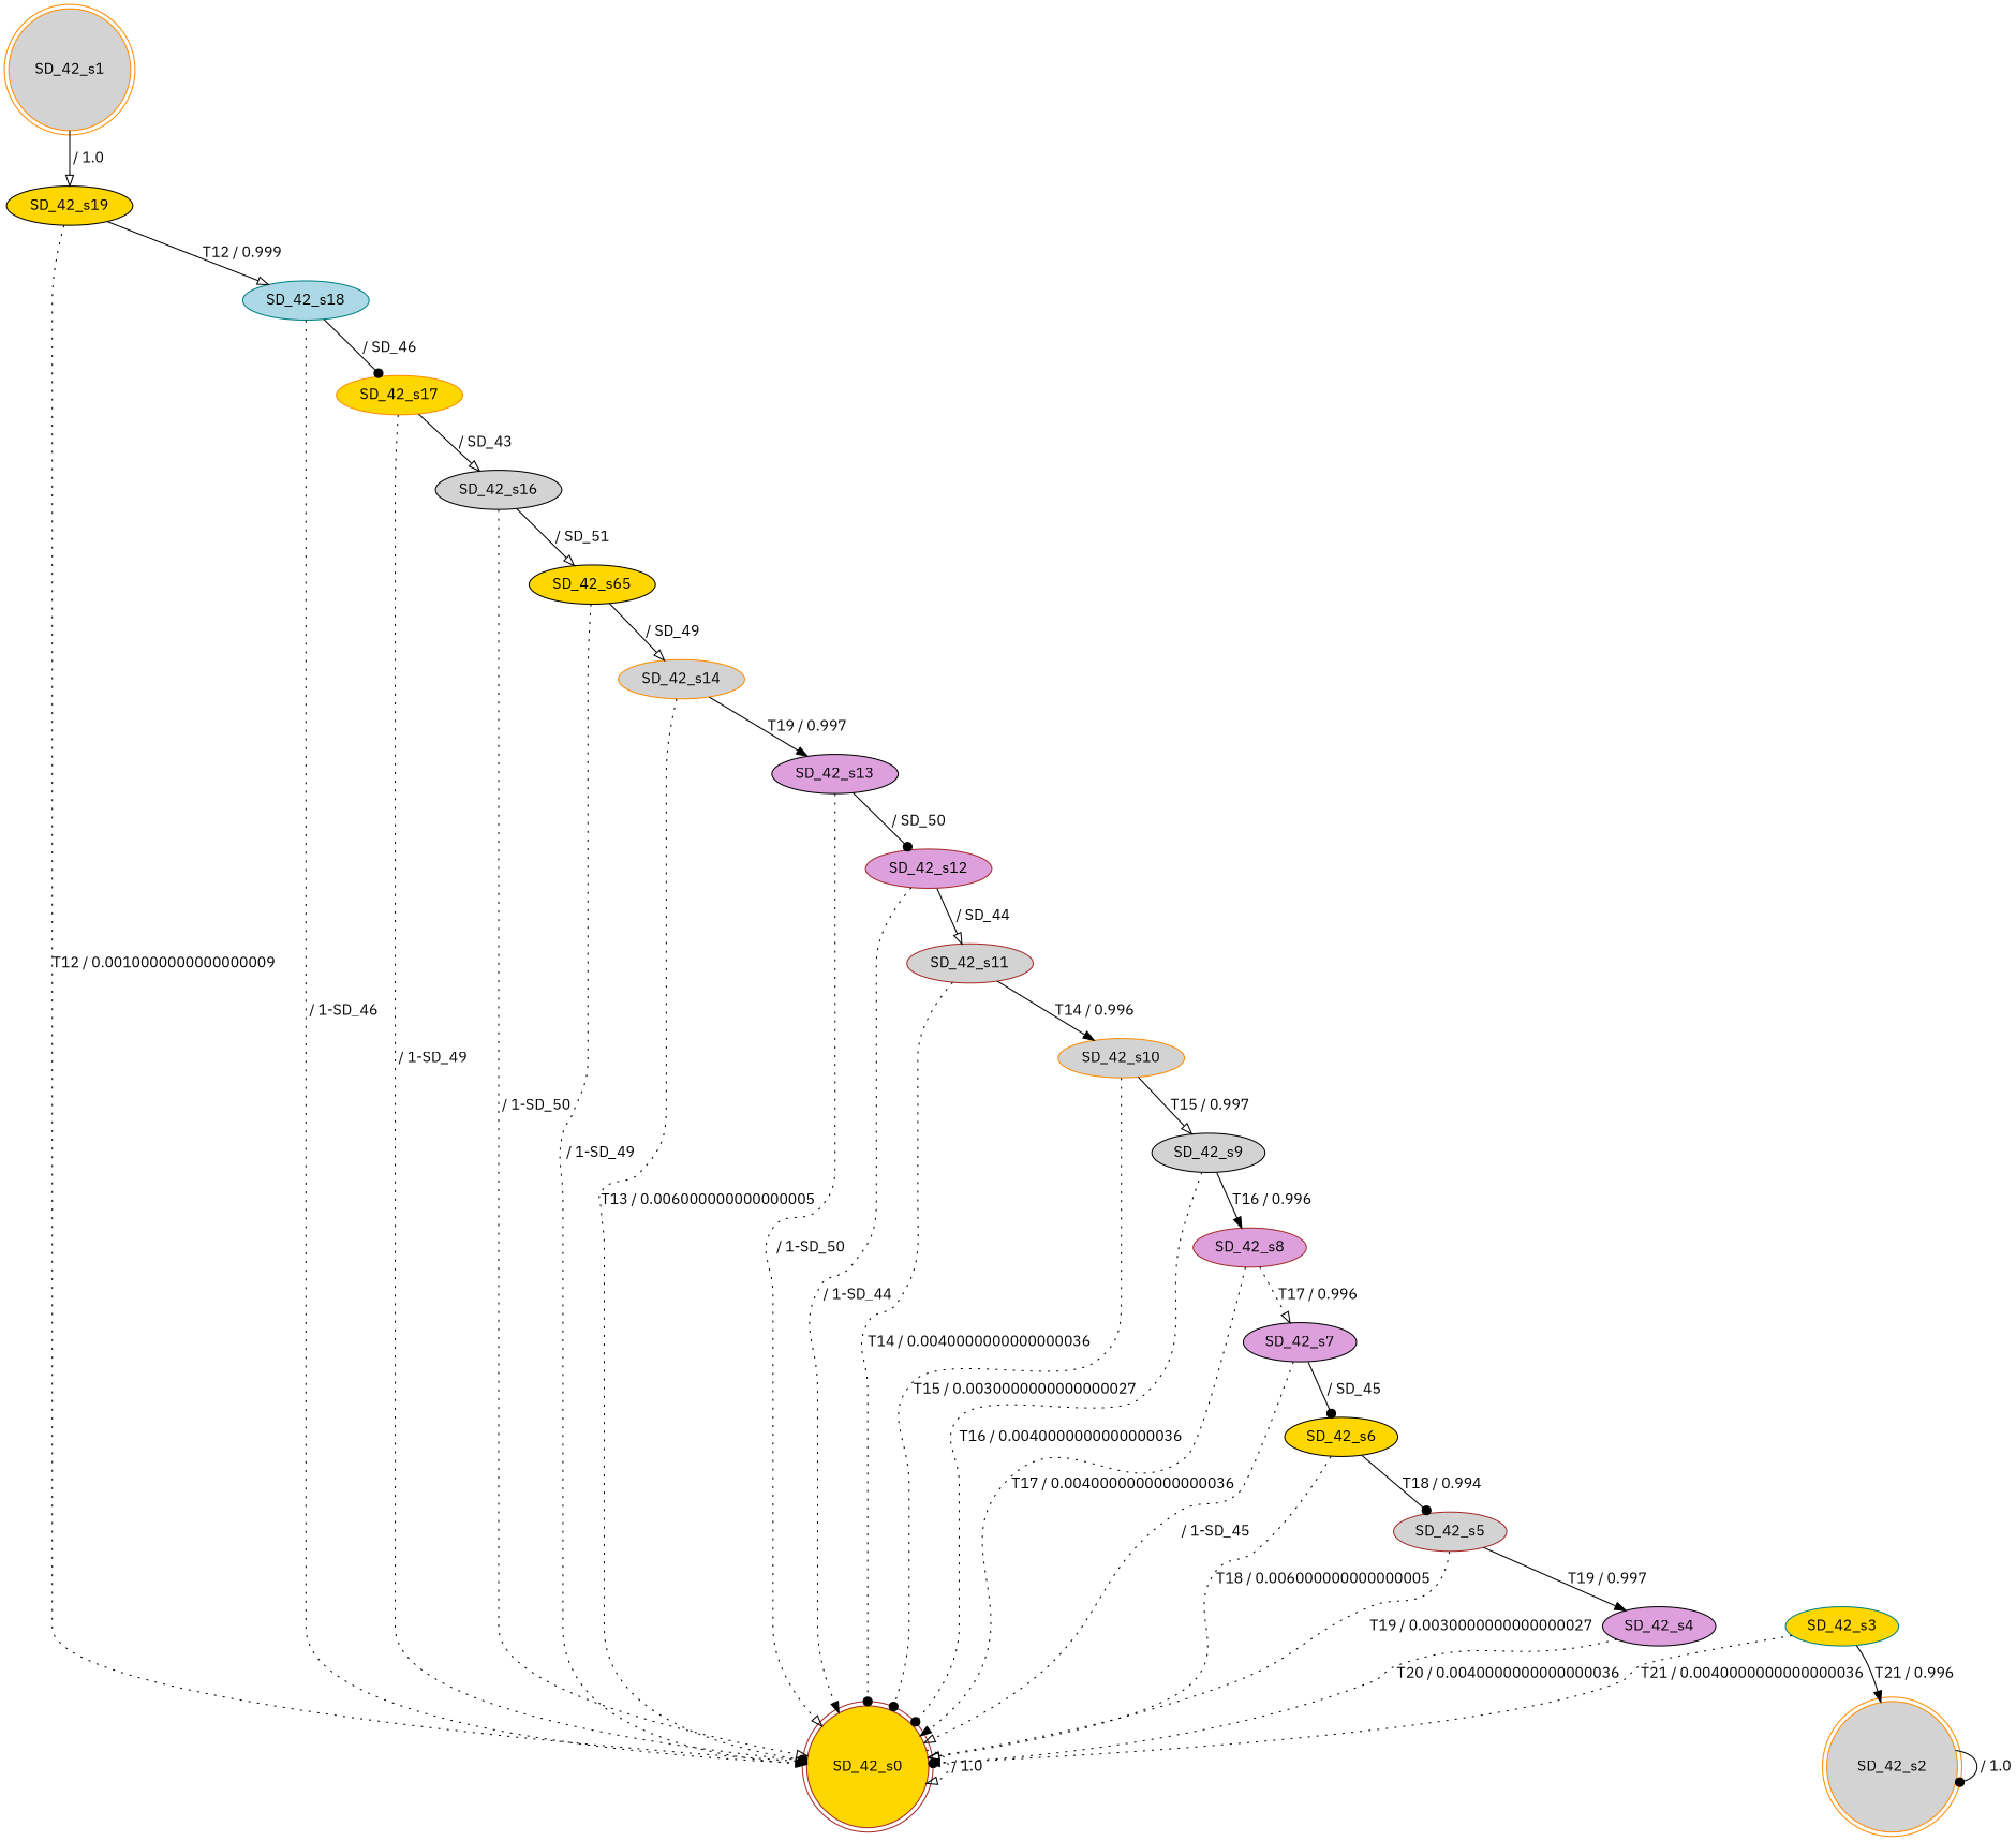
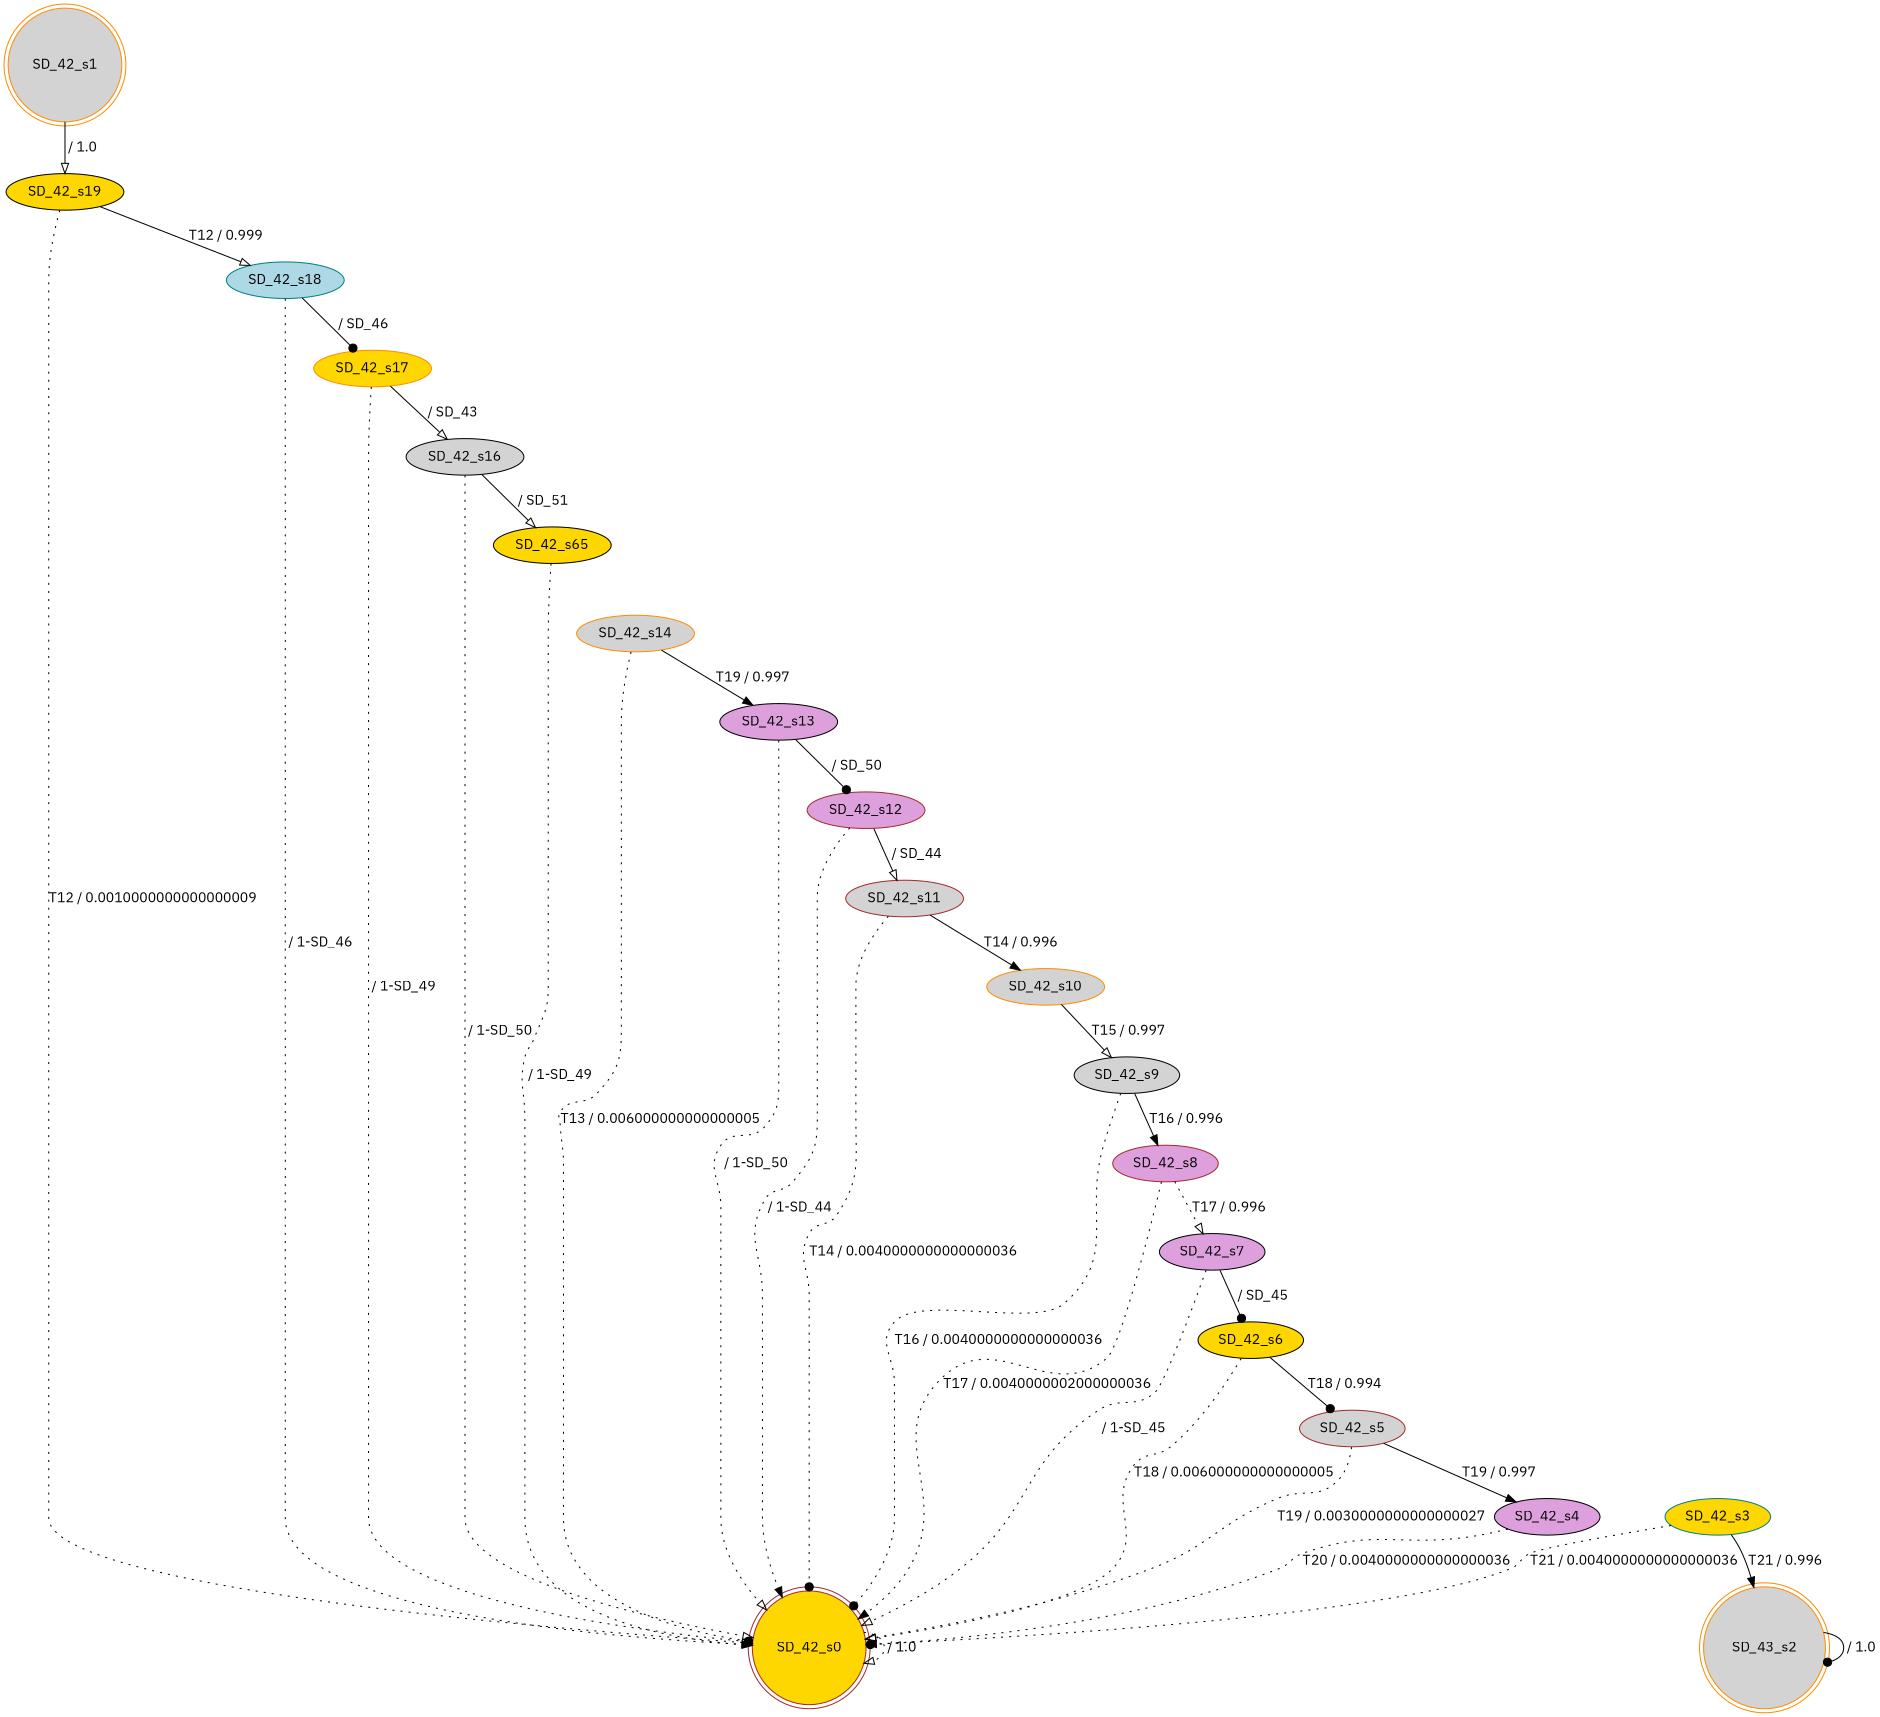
  digraph {
    fontname="IBM Plex Sans"
    node [color=black fillcolor=lightgrey fontname="IBM Plex Sans" style=filled]
    edge [arrowhead=onormal fontname="IBM Plex Sans" style=dotted]
    n1 [color=brown fillcolor=gold label=SD_42_s0 shape=doublecircle]
    n2 [color=darkorange label=SD_42_s1 shape=doublecircle]
    n3 [fillcolor=gold label=SD_42_s19]
    n4 [color=teal fillcolor=lightblue label=SD_42_s18]
-   n5 [color=darkorange label=SD_42_s2 shape=doublecircle]
+   n5 [color=darkorange label=SD_43_s2 shape=doublecircle]
    n6 [color=teal fillcolor=gold label=SD_42_s3]
    n7 [fillcolor=plum label=SD_42_s4]
    n8 [color=brown label=SD_42_s5]
    n9 [fillcolor=gold label=SD_42_s6]
    n10 [fillcolor=plum label=SD_42_s7]
    n11 [color=brown fillcolor=plum label=SD_42_s8]
    n12 [label=SD_42_s9]
    n13 [color=darkorange label=SD_42_s10]
    n14 [color=brown label=SD_42_s11]
    n15 [color=brown fillcolor=plum label=SD_42_s12]
    n16 [fillcolor=plum label=SD_42_s13]
    n17 [color=darkorange label=SD_42_s14]
    n18 [fillcolor=gold label=SD_42_s65]
    n19 [label=SD_42_s16]
    n20 [color=darkorange fillcolor=gold label=SD_42_s17]
    n1 -> n1 [label=" / 1.0"]
    n2 -> n3 [label=" / 1.0" style=""]
    n3 -> n1 [label="T12 / 0.0010000000000000009"]
    n3 -> n4 [label="T12 / 0.999" style=""]
    n4 -> n1 [label=" / 1-SD_46"]
    n4 -> n20 [arrowhead=dot label=" / SD_46" style=""]
    n5 -> n5 [arrowhead=dot label=" / 1.0" style=""]
    n6 -> n1 [arrowhead=normal label="T21 / 0.0040000000000000036"]
    n6 -> n5 [arrowhead=normal label="T21 / 0.996" style=""]
    n7 -> n1 [arrowhead=dot label="T20 / 0.0040000000000000036"]
    n8 -> n1 [label="T19 / 0.0030000000000000027"]
    n8 -> n7 [arrowhead=normal label="T19 / 0.997" style=""]
    n9 -> n1 [label="T18 / 0.006000000000000005"]
    n9 -> n8 [arrowhead=dot label="T18 / 0.994" style=""]
    n10 -> n1 [label=" / 1-SD_45"]
    n10 -> n9 [arrowhead=dot label=" / SD_45" style=""]
-   n11 -> n1 [arrowhead=normal label="T17 / 0.0040000000000000036"]
+   n11 -> n1 [arrowhead=normal label="T17 / 0.0040000002000000036"]
    n11 -> n10 [label="T17 / 0.996"]
    n12 -> n1 [arrowhead=dot label="T16 / 0.0040000000000000036"]
    n12 -> n11 [arrowhead=normal label="T16 / 0.996" style=""]
-   n13 -> n1 [arrowhead=dot label="T15 / 0.0030000000000000027"]
    n13 -> n12 [label="T15 / 0.997" style=""]
    n14 -> n1 [arrowhead=dot label="T14 / 0.0040000000000000036"]
    n14 -> n13 [arrowhead=normal label="T14 / 0.996" style=""]
    n15 -> n1 [arrowhead=normal label=" / 1-SD_44"]
    n15 -> n14 [label=" / SD_44" style=""]
    n16 -> n1 [label=" / 1-SD_50"]
    n16 -> n15 [arrowhead=dot label=" / SD_50" style=""]
    n17 -> n1 [arrowhead=dot label="T13 / 0.006000000000000005"]
    n17 -> n16 [arrowhead=normal label="T19 / 0.997" style=""]
    n18 -> n1 [arrowhead=normal label=" / 1-SD_49"]
-   n18 -> n17 [label=" / SD_49" style=""]
    n19 -> n1 [label=" / 1-SD_50"]
    n19 -> n18 [label=" / SD_51" style=""]
    n20 -> n1 [arrowhead=dot label=" / 1-SD_49"]
    n20 -> n19 [label=" / SD_43" style=""]
  }
